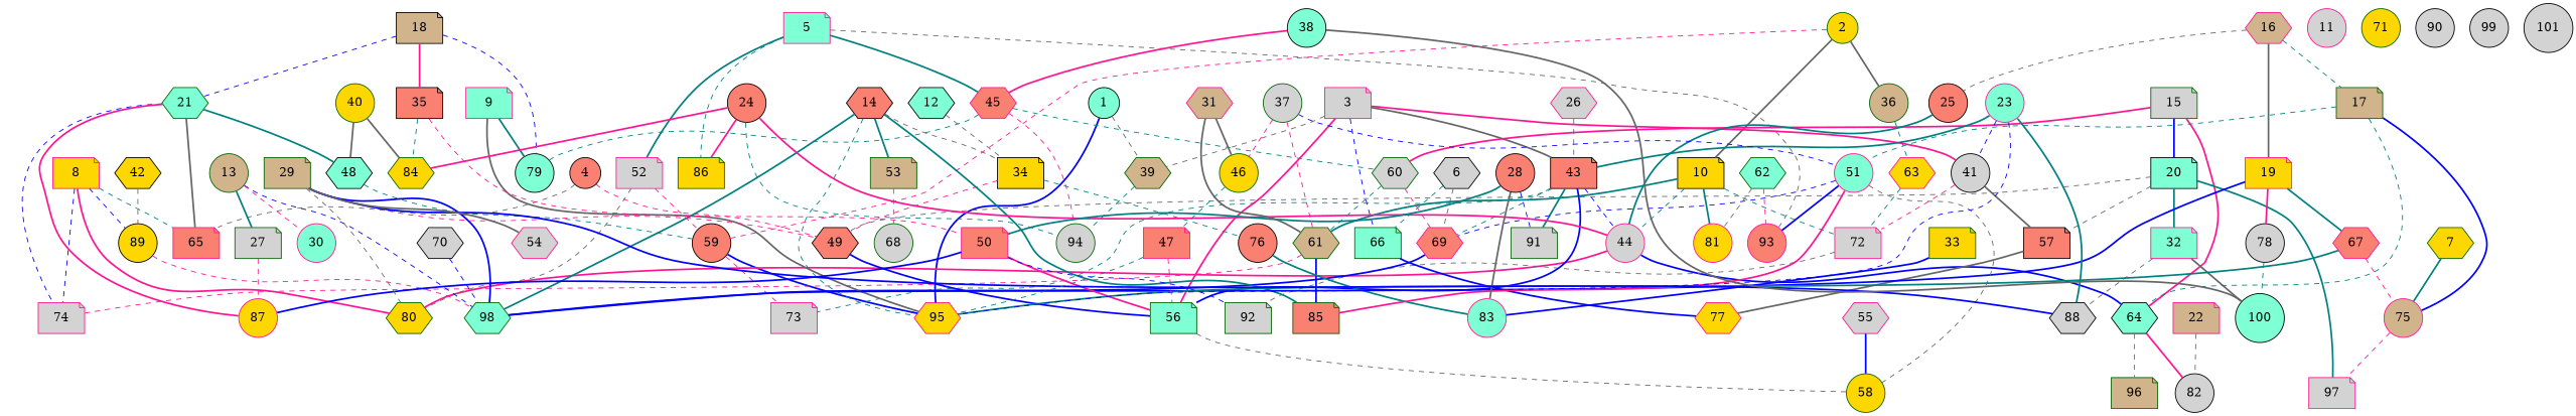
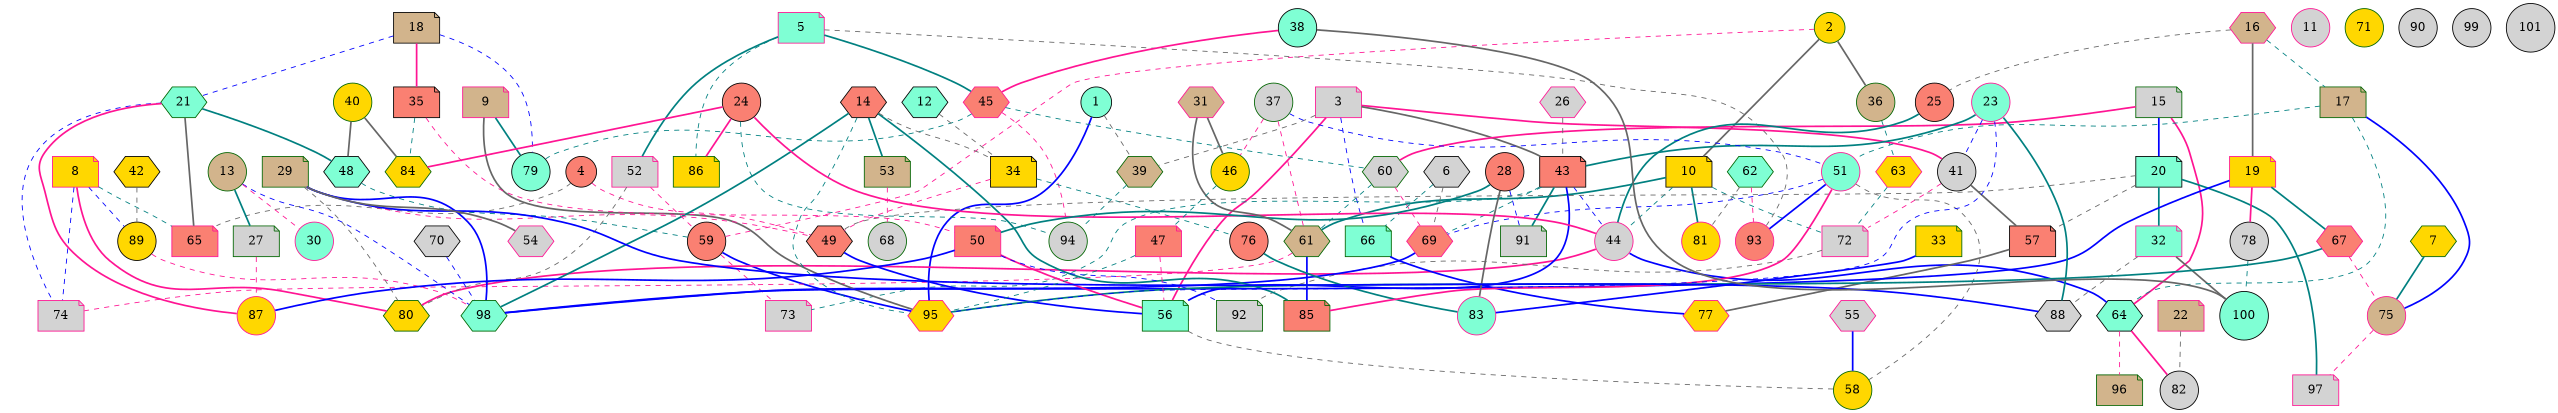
  graph {
    node [color=deeppink fillcolor=lightgrey shape=circle style=filled]
    edge [color=teal style=dashed]
    1 [color=black fillcolor=aquamarine]
    39 [color=darkgreen fillcolor=tan shape=hexagon]
    95 [fillcolor=gold shape=hexagon]
    94 [color=darkgreen]
    2 [color=darkgreen fillcolor=gold]
    10 [color=black fillcolor=gold shape=note]
    36 [color=darkgreen fillcolor=tan]
    59 [color=black fillcolor=salmon]
    44
    61 [color=darkgreen fillcolor=tan shape=hexagon]
    72 [shape=note]
    81 [fillcolor=gold]
    63 [fillcolor=gold shape=hexagon]
    73 [shape=note]
    3 [shape=note]
    41 [color=black]
    43 [color=black fillcolor=salmon shape=note]
    56 [color=darkgreen fillcolor=aquamarine shape=note]
    66 [color=darkgreen fillcolor=aquamarine shape=note]
    57 [color=black fillcolor=salmon shape=note]
    69 [fillcolor=salmon shape=hexagon]
    91 [color=darkgreen shape=note]
    58 [color=darkgreen fillcolor=gold]
    77 [fillcolor=gold shape=hexagon]
    4 [color=black fillcolor=salmon]
    49 [color=black fillcolor=salmon shape=hexagon]
    65 [fillcolor=salmon shape=note]
    5 [fillcolor=aquamarine shape=note]
    45 [fillcolor=salmon shape=hexagon]
    52 [shape=note]
    86 [color=darkgreen fillcolor=gold shape=note]
    93 [fillcolor=salmon]
    79 [color=black fillcolor=aquamarine]
    60 [color=darkgreen shape=hexagon]
    80 [color=darkgreen fillcolor=gold shape=hexagon]
    6 [color=black shape=hexagon]
    98 [color=darkgreen fillcolor=aquamarine shape=hexagon]
    7 [color=darkgreen fillcolor=gold shape=hexagon]
    75 [fillcolor=tan]
    97 [shape=note]
    8 [fillcolor=gold shape=note]
    74 [shape=note]
    89 [color=black fillcolor=gold]
-   9 [fillcolor=aquamarine shape=note]
+   9 [fillcolor=tan shape=note]
    64 [color=black fillcolor=aquamarine shape=hexagon]
    85 [color=darkgreen fillcolor=salmon shape=note]
    92 [color=darkgreen shape=note]
    11
    12 [color=black fillcolor=aquamarine shape=hexagon]
    34 [color=black fillcolor=gold shape=note]
    76 [color=black fillcolor=salmon]
    13 [color=darkgreen fillcolor=tan]
    27 [color=darkgreen shape=note]
    30 [fillcolor=aquamarine]
    87 [fillcolor=gold]
    14 [color=black fillcolor=salmon shape=hexagon]
    53 [color=darkgreen fillcolor=tan shape=note]
    68 [color=darkgreen]
    15 [color=darkgreen shape=note]
    20 [color=black fillcolor=aquamarine shape=note]
    32 [fillcolor=aquamarine shape=note]
    82 [color=black]
    96 [color=darkgreen fillcolor=tan shape=note]
    16 [fillcolor=tan shape=hexagon]
    17 [color=darkgreen fillcolor=tan shape=note]
    19 [fillcolor=gold shape=note]
    25 [color=black fillcolor=salmon]
    51 [fillcolor=aquamarine]
    67 [fillcolor=salmon shape=hexagon]
    78 [color=black]
    18 [color=black fillcolor=tan shape=note]
    21 [color=darkgreen fillcolor=aquamarine shape=hexagon]
    35 [color=black fillcolor=salmon shape=note]
    48 [color=black fillcolor=aquamarine shape=hexagon]
    84 [color=darkgreen fillcolor=gold shape=hexagon]
    50 [fillcolor=salmon shape=note]
    100 [color=black fillcolor=aquamarine]
    88 [color=black shape=hexagon]
    22 [fillcolor=tan shape=note]
    23 [fillcolor=aquamarine]
    24 [color=black fillcolor=salmon]
    26 [shape=hexagon]
    28 [color=black fillcolor=salmon]
    83 [fillcolor=aquamarine]
    29 [color=darkgreen fillcolor=tan shape=note]
    54 [shape=hexagon]
    31 [fillcolor=tan shape=hexagon]
    46 [color=darkgreen fillcolor=gold]
    47 [fillcolor=salmon shape=note]
    33 [color=darkgreen fillcolor=gold shape=note]
    37 [color=darkgreen]
    38 [color=black fillcolor=aquamarine]
    40 [color=darkgreen fillcolor=gold]
    42 [color=black fillcolor=gold shape=hexagon]
    55 [shape=hexagon]
    62 [color=darkgreen fillcolor=aquamarine shape=hexagon]
    70 [color=black shape=hexagon]
    71 [color=darkgreen fillcolor=gold]
    90 [color=black]
    99 [color=black]
    101 [color=black]
    1 -- 39 [color=gray40]
    1 -- 95 [color=blue style=bold]
    39 -- 94
    2 -- 10 [color=gray40 style=bold]
    2 -- 36 [color=gray40 style=bold]
    2 -- 59 [color=deeppink]
    10 -- 44
    10 -- 61 [style=bold]
    10 -- 72
    10 -- 81 [style=bold]
    36 -- 63
    59 -- 95 [color=blue style=bold]
    59 -- 73 [color=deeppink]
    44 -- 80 [color=deeppink style=bold]
    44 -- 64 [color=blue style=bold]
    61 -- 74 [color=deeppink]
    61 -- 85 [color=blue style=bold]
    72 -- 92 [color=gray40]
    63 -- 72
    3 -- 39 [color=gray40]
    3 -- 41 [color=deeppink style=bold]
    3 -- 43 [color=gray40 style=bold]
    3 -- 56 [color=deeppink style=bold]
    3 -- 66 [color=blue]
    41 -- 72 [color=deeppink]
    41 -- 57 [color=gray40 style=bold]
    43 -- 44 [color=blue]
    43 -- 73
    43 -- 56 [color=blue style=bold]
    43 -- 69
    43 -- 91 [style=bold]
    56 -- 58 [color=gray40]
    66 -- 77 [color=blue style=bold]
    57 -- 77 [color=gray40 style=bold]
    69 -- 98 [color=blue style=bold]
    4 -- 49 [color=deeppink]
    4 -- 65 [color=gray40]
    49 -- 56 [color=blue style=bold]
    5 -- 45 [style=bold]
    5 -- 52 [style=bold]
    5 -- 86
    5 -- 93 [color=gray40]
    45 -- 94 [color=deeppink]
    45 -- 79
    45 -- 60
    52 -- 59 [color=deeppink]
    52 -- 80 [color=gray40]
    60 -- 61
    60 -- 69 [color=deeppink]
    6 -- 66
    6 -- 69 [color=gray40]
    7 -- 75 [style=bold]
    75 -- 97 [color=deeppink]
    8 -- 65
    8 -- 80 [color=deeppink style=bold]
    8 -- 74 [color=blue]
    8 -- 89 [color=blue]
    89 -- 98 [color=deeppink]
    9 -- 95 [color=gray40 style=bold]
    9 -- 79 [style=bold]
    64 -- 82 [color=deeppink style=bold]
    64 -- 96 [color=deeppink]
    12 -- 34 [color=gray40]
    34 -- 49 [color=deeppink]
    34 -- 76
    76 -- 83 [style=bold]
    13 -- 98 [color=blue]
    13 -- 27 [style=bold]
    13 -- 30 [color=deeppink]
    27 -- 87 [color=deeppink]
    14 -- 95
    14 -- 98 [style=bold]
    14 -- 85 [style=bold]
    14 -- 34 [color=gray40]
    14 -- 53 [style=bold]
    53 -- 68 [color=deeppink]
    15 -- 60 [color=deeppink style=bold]
    15 -- 64 [color=deeppink style=bold]
    15 -- 20 [color=blue style=bold]
    20 -- 57 [color=gray40]
    20 -- 49 [color=gray40]
    20 -- 97 [style=bold]
    20 -- 32 [style=bold]
    32 -- 100 [color=gray40 style=bold]
    32 -- 88 [color=gray40]
    16 -- 17
    16 -- 19 [color=gray40 style=bold]
    16 -- 25 [color=gray40]
    17 -- 75 [color=blue style=bold]
    17 -- 64
    17 -- 51
    19 -- 98 [color=blue style=bold]
    19 -- 67 [style=bold]
    19 -- 78 [color=deeppink style=bold]
    25 -- 44 [style=bold]
    51 -- 69 [color=blue]
    51 -- 58 [color=gray40]
    51 -- 93 [color=blue style=bold]
    51 -- 85 [color=deeppink style=bold]
    67 -- 95 [style=bold]
    67 -- 75 [color=deeppink]
    78 -- 100
    18 -- 79 [color=blue]
    18 -- 21 [color=blue]
    18 -- 35 [color=deeppink style=bold]
    21 -- 65 [color=gray40 style=bold]
    21 -- 74 [color=blue]
    21 -- 87 [color=deeppink style=bold]
    21 -- 48 [style=bold]
    35 -- 84
    35 -- 50 [color=deeppink]
    48 -- 59
    50 -- 56 [color=deeppink style=bold]
    50 -- 92 [color=blue]
    50 -- 87 [color=blue style=bold]
    22 -- 82 [color=gray40]
    23 -- 95 [color=blue]
    23 -- 41 [color=blue]
    23 -- 43 [style=bold]
    23 -- 88 [style=bold]
    24 -- 94
    24 -- 44 [color=deeppink style=bold]
    24 -- 86 [color=deeppink style=bold]
    24 -- 84 [color=deeppink style=bold]
    26 -- 43 [color=gray40]
    28 -- 91 [color=blue]
    28 -- 50 [style=bold]
    28 -- 83 [color=gray40 style=bold]
    29 -- 49 [color=deeppink]
    29 -- 80 [color=gray40]
    29 -- 98 [color=blue style=bold]
    29 -- 88 [color=blue style=bold]
    29 -- 54 [color=gray40 style=bold]
    31 -- 61 [color=gray40 style=bold]
    31 -- 46 [color=gray40 style=bold]
    46 -- 47
    47 -- 95
    47 -- 56 [color=deeppink]
    33 -- 83 [color=blue style=bold]
    37 -- 61 [color=deeppink]
    37 -- 51 [color=blue]
    37 -- 46 [color=deeppink]
    38 -- 45 [color=deeppink style=bold]
    38 -- 100 [color=gray40 style=bold]
    40 -- 48 [color=gray40 style=bold]
    40 -- 84 [color=gray40 style=bold]
    42 -- 89 [color=gray40]
    55 -- 58 [color=blue style=bold]
    62 -- 81 [color=gray40]
    62 -- 93 [color=deeppink]
    70 -- 98 [color=blue]
  }
